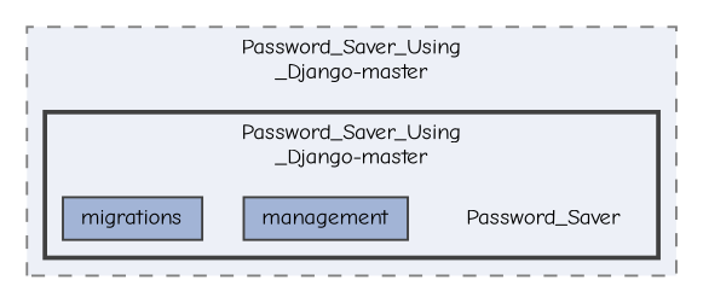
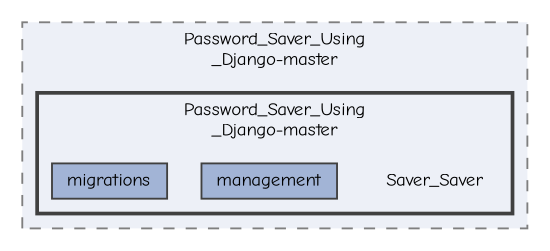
  digraph {
    compound=true
    fontname="Comic Neue"
    node [fontname="Comic Neue" fontsize=10 shape=box color=grey25 fillcolor="#a2b4d6" style=filled]
-   n1 [height=0.2 label=Password_Saver shape=plaintext width=0.4 color="" fillcolor="" style=""]
+   n1 [height=0.2 label=Saver_Saver shape=plaintext width=0.4 color="" fillcolor="" style=""]
    n2 [height=0.2 label=management width=0.4]
    n3 [height=0.2 label=migrations width=0.4]
    subgraph cluster_1 {
      bgcolor="#edf0f7"
      fontsize=10
      label="Password_Saver_Using\l_Django-master"
      pencolor=grey50
      style="filled,dashed"
      subgraph cluster_2 {
        bgcolor="#edf0f7"
        fontsize=10
        pencolor=grey25
        style="filled,bold"
        n1
        n2
        n3
      }
    }
  }
